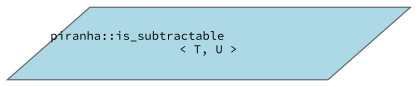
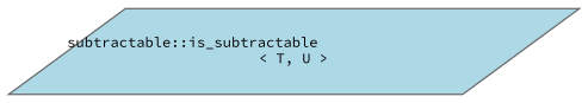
  digraph {
    rankdir=LR
    fontname="Source Code Pro"
-   n1 [color=gray40 fillcolor=lightblue fontname="Source Code Pro" fontsize=10 height=0.2 label="piranha::is_subtractable\l\< T, U \>" shape=parallelogram style=filled width=0.4]
+   n1 [color=gray40 fillcolor=lightblue fontname="Source Code Pro" fontsize=10 height=0.2 label="subtractable::is_subtractable\l\< T, U \>" shape=parallelogram style=filled width=0.4]
  }
